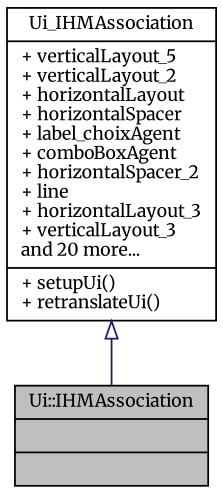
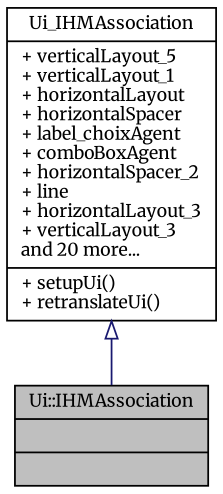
  digraph {
    fontname=Merriweather
    node [color=black fontname=Merriweather fontsize=10 shape=record style=filled]
    n1 [fillcolor=grey75 fontcolor=black height=0.2 label="{Ui::IHMAssociation\n||}" width=0.4]
-   n2 [fillcolor=white height=0.2 label="{Ui_IHMAssociation\n|+ verticalLayout_5\l+ verticalLayout_2\l+ horizontalLayout\l+ horizontalSpacer\l+ label_choixAgent\l+ comboBoxAgent\l+ horizontalSpacer_2\l+ line\l+ horizontalLayout_3\l+ verticalLayout_3\land 20 more...\l|+ setupUi()\l+ retranslateUi()\l}" width=0.4]
+   n2 [fillcolor=white height=0.2 label="{Ui_IHMAssociation\n|+ verticalLayout_5\l+ verticalLayout_1\l+ horizontalLayout\l+ horizontalSpacer\l+ label_choixAgent\l+ comboBoxAgent\l+ horizontalSpacer_2\l+ line\l+ horizontalLayout_3\l+ verticalLayout_3\land 20 more...\l|+ setupUi()\l+ retranslateUi()\l}" width=0.4]
    n2 -> n1 [arrowtail=onormal color=midnightblue dir=back fontname=Merriweather fontsize=10 labelfontname=Helvetica labelfontsize=10 style=solid]
  }
